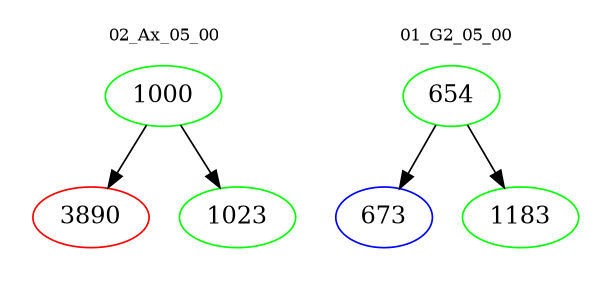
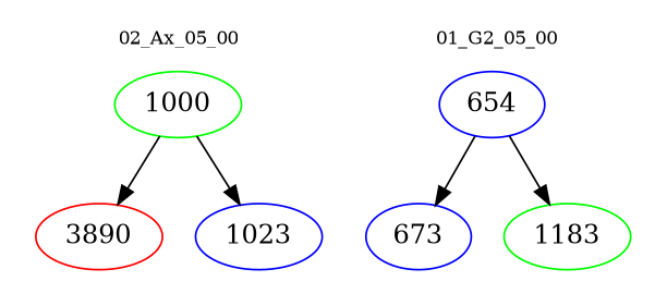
  digraph {
    node [color=green]
    edge [color=black]
    n1 [label=1000]
    n2 [color=red label=3890]
-   n3 [label=1023]
-   n4 [label=654]
+   n3 [color=blue label=1023]
+   n4 [color=blue label=654]
    n5 [color=blue label=673]
    n6 [label=1183]
    subgraph cluster_1 {
      color=white
      fontsize=10
      label="02_Ax_05_00"
      n1
      n2
      n3
    }
    subgraph cluster_2 {
      color=white
      fontsize=10
      label="01_G2_05_00"
      n4
      n5
      n6
    }
    n1 -> n2
    n1 -> n3
    n4 -> n5
    n4 -> n6
  }
